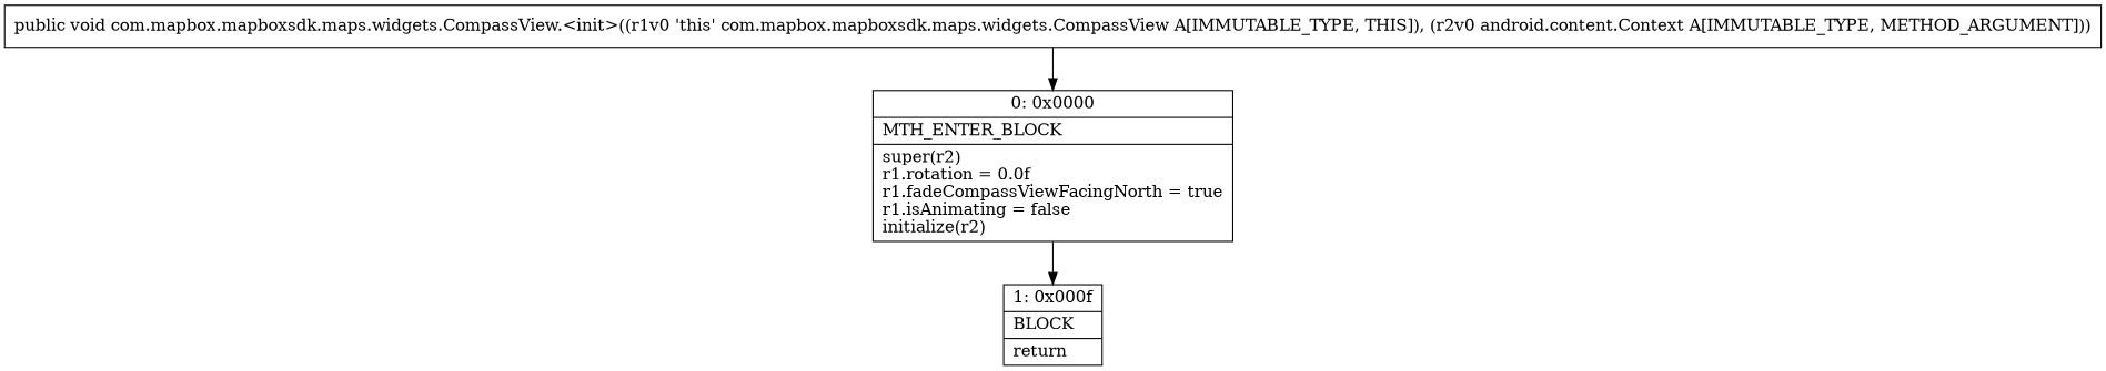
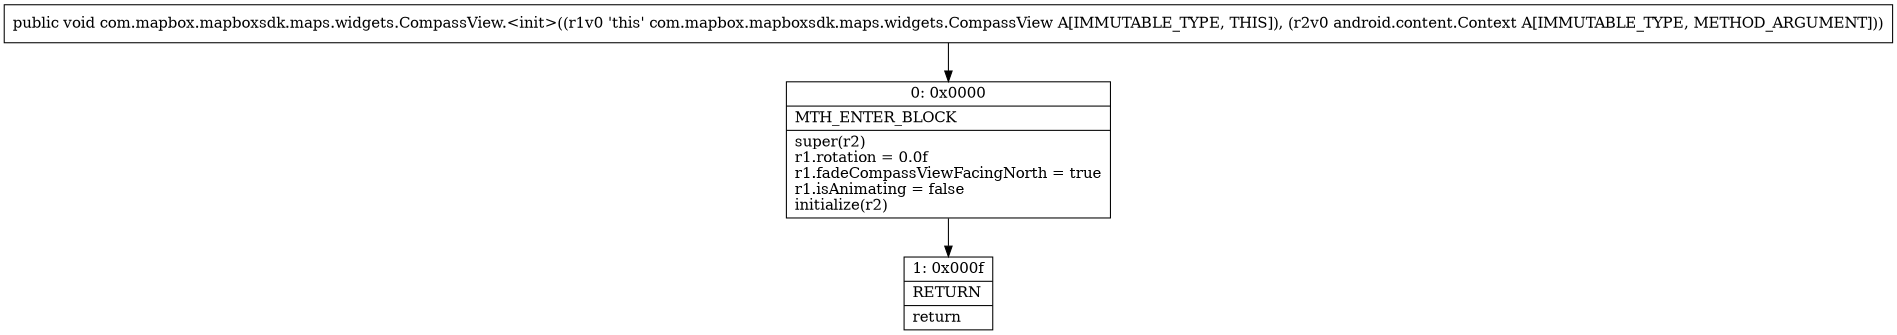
  digraph {
    node [shape=record]
    n1 [label="{0\:\ 0x0000|MTH_ENTER_BLOCK\l|super(r2)\lr1.rotation = 0.0f\lr1.fadeCompassViewFacingNorth = true\lr1.isAnimating = false\linitialize(r2)\l}"]
-   n2 [label="{1\:\ 0x000f|BLOCK\l|return\l}"]
+   n2 [label="{1\:\ 0x000f|RETURN\l|return\l}"]
    n3 [label="{public void com.mapbox.mapboxsdk.maps.widgets.CompassView.\<init\>((r1v0 'this' com.mapbox.mapboxsdk.maps.widgets.CompassView A[IMMUTABLE_TYPE, THIS]), (r2v0 android.content.Context A[IMMUTABLE_TYPE, METHOD_ARGUMENT])) }"]
    n1 -> n2
    n3 -> n1
  }
